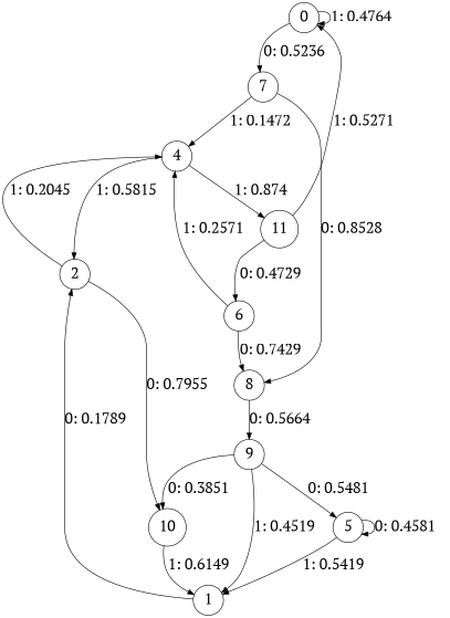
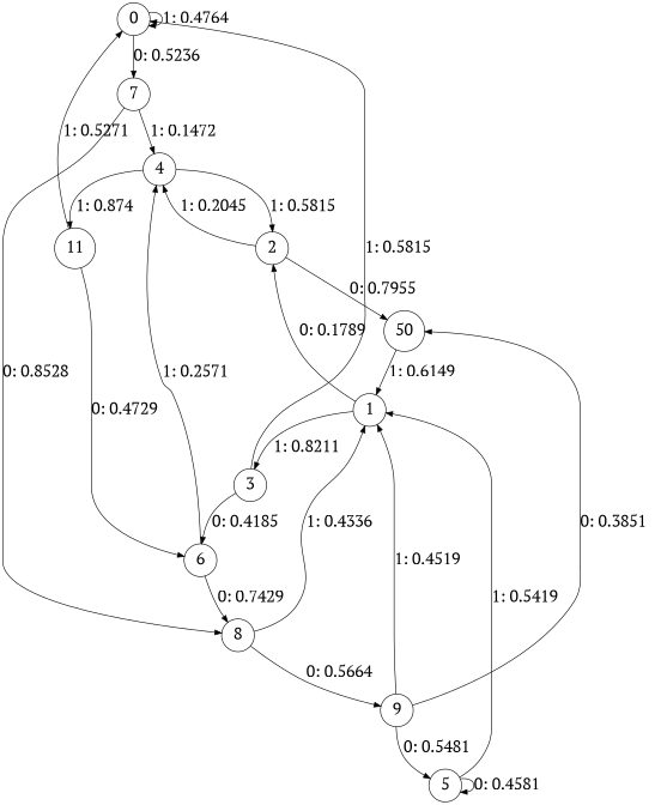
  digraph {
    fontname="PT Serif"
    node [fontname="PT Serif" fontsize=24 shape=circle]
    edge [fontname="PT Serif" fontsize=24]
    0
    7
    4
    8
    2
    11
    1
    9
-   10
+   3
+   10 [label=50]
    6
    5
    0 -> 0 [label="1: 0.4764   "]
    0 -> 7 [label="0: 0.5236   "]
    7 -> 4 [label="1: 0.1472   "]
    7 -> 8 [label="0: 0.8528   "]
    4 -> 2 [label="1: 0.5815   "]
    4 -> 11 [label="1: 0.874    "]
+   8 -> 1 [label="1: 0.4336   "]
    8 -> 9 [label="0: 0.5664   "]
    2 -> 4 [label="1: 0.2045   "]
    2 -> 10 [label="0: 0.7955   "]
    11 -> 0 [label="1: 0.5271   "]
    11 -> 6 [label="0: 0.4729   "]
    1 -> 2 [label="0: 0.1789   "]
+   1 -> 3 [label="1: 0.8211   "]
    9 -> 1 [label="1: 0.4519   "]
    9 -> 10 [label="0: 0.3851   "]
    9 -> 5 [label="0: 0.5481   "]
+   3 -> 0 [label="1: 0.5815   "]
+   3 -> 6 [label="0: 0.4185   "]
    10 -> 1 [label="1: 0.6149   "]
    6 -> 4 [label="1: 0.2571   "]
    6 -> 8 [label="0: 0.7429   "]
    5 -> 1 [label="1: 0.5419   "]
    5 -> 5 [label="0: 0.4581   "]
  }
